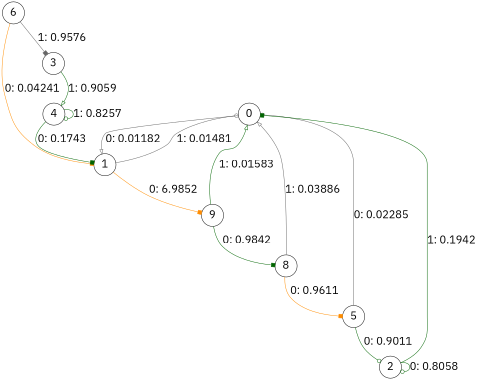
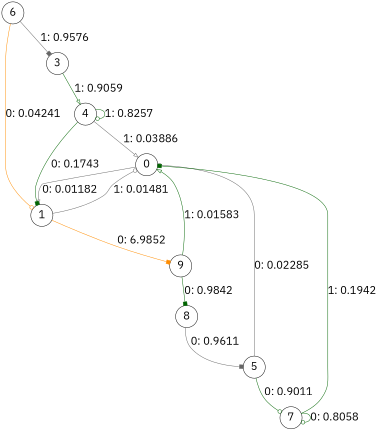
  digraph {
    fontname="IBM Plex Sans"
    node [fontname="IBM Plex Sans" fontsize=24 shape=circle]
    edge [arrowhead=odot color=darkgreen fontname="IBM Plex Sans" fontsize=24]
    0
    1
    9
    8
    6
    3
    5
-   2
+   2 [label=7]
    4
    0 -> 1 [arrowhead=onormal color=gray40 label="0: 0.01182  "]
    1 -> 0 [color=gray40 label="1: 0.01481  "]
    1 -> 9 [arrowhead=box color=darkorange label="0: 6.9852   "]
    9 -> 0 [arrowhead=onormal label="1: 0.01583  "]
    9 -> 8 [arrowhead=box label="0: 0.9842   "]
-   8 -> 0 [arrowhead=onormal color=gray40 label="1: 0.03886  "]
-   8 -> 5 [arrowhead=box color=darkorange label="0: 0.9611   "]
-   6 -> 1 [arrowhead=box color=darkorange label="0: 0.04241  "]
+   4 -> 0 [arrowhead=onormal color=gray40 label="1: 0.03886  "]
+   8 -> 5 [arrowhead=box color=gray40 label="0: 0.9611   "]
+   6 -> 1 [color=darkorange label="0: 0.04241  "]
    6 -> 3 [arrowhead=box color=gray40 label="1: 0.9576   "]
    3 -> 4 [arrowhead=onormal label="1: 0.9059   "]
    5 -> 0 [color=gray40 label="0: 0.02285  "]
    5 -> 2 [label="0: 0.9011   "]
    2 -> 0 [arrowhead=box label="1: 0.1942   "]
    2 -> 2 [label="0: 0.8058   "]
    4 -> 1 [arrowhead=box label="0: 0.1743   "]
    4 -> 4 [label="1: 0.8257   "]
  }
